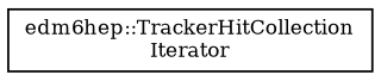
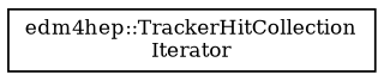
  digraph {
    rankdir=LR
    fontname="DejaVu Serif"
-   n1 [color=black fillcolor=white fontname="DejaVu Serif" fontsize=10 height=0.2 label="edm6hep::TrackerHitCollection\lIterator" shape=record style=filled width=0.4]
+   n1 [color=black fillcolor=white fontname="DejaVu Serif" fontsize=10 height=0.2 label="edm4hep::TrackerHitCollection\lIterator" shape=record style=filled width=0.4]
  }
